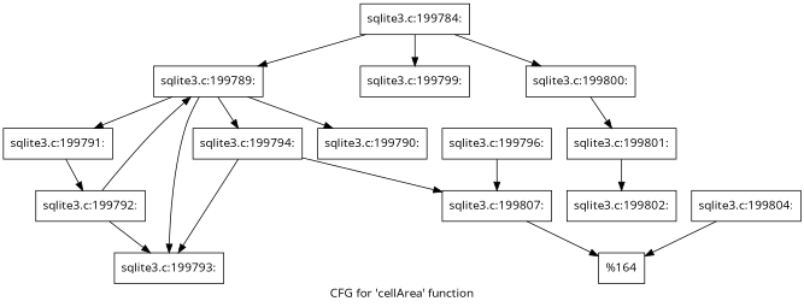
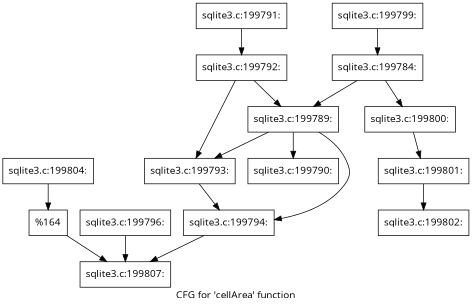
  digraph {
    fontname="Open Sans"
    label="CFG for 'cellArea' function"
    node [fontname="Open Sans" shape=record]
    edge [fontname="Open Sans"]
    n1 [label="{sqlite3.c:199784:}"]
    n2 [label="{sqlite3.c:199789:}"]
    n3 [label="{sqlite3.c:199799:}"]
    n4 [label="{sqlite3.c:199800:}"]
    n5 [label="{sqlite3.c:199794:}"]
    n6 [label="{sqlite3.c:199790:}"]
    n7 [label="{sqlite3.c:199791:}"]
    n8 [label="{sqlite3.c:199793:}"]
    n9 [label="{sqlite3.c:199807:}"]
    n10 [label="{sqlite3.c:199792:}"]
    n11 [label="{sqlite3.c:199804:}"]
    n12 [label="{%164}"]
    n13 [label="{sqlite3.c:199801:}"]
    n14 [label="{sqlite3.c:199802:}"]
    n15 [label="{sqlite3.c:199796:}"]
    n1 -> n2
-   n1 -> n3
+   n3 -> n1
    n1 -> n4
    n2 -> n5
    n2 -> n6
-   n2 -> n7
    n2 -> n8
    n4 -> n13
    n5 -> n9
    n7 -> n10
-   n5 -> n8
+   n8 -> n5
    n10 -> n2
    n10 -> n8
    n11 -> n12
-   n9 -> n12
+   n12 -> n9
    n13 -> n14
    n15 -> n9
  }
